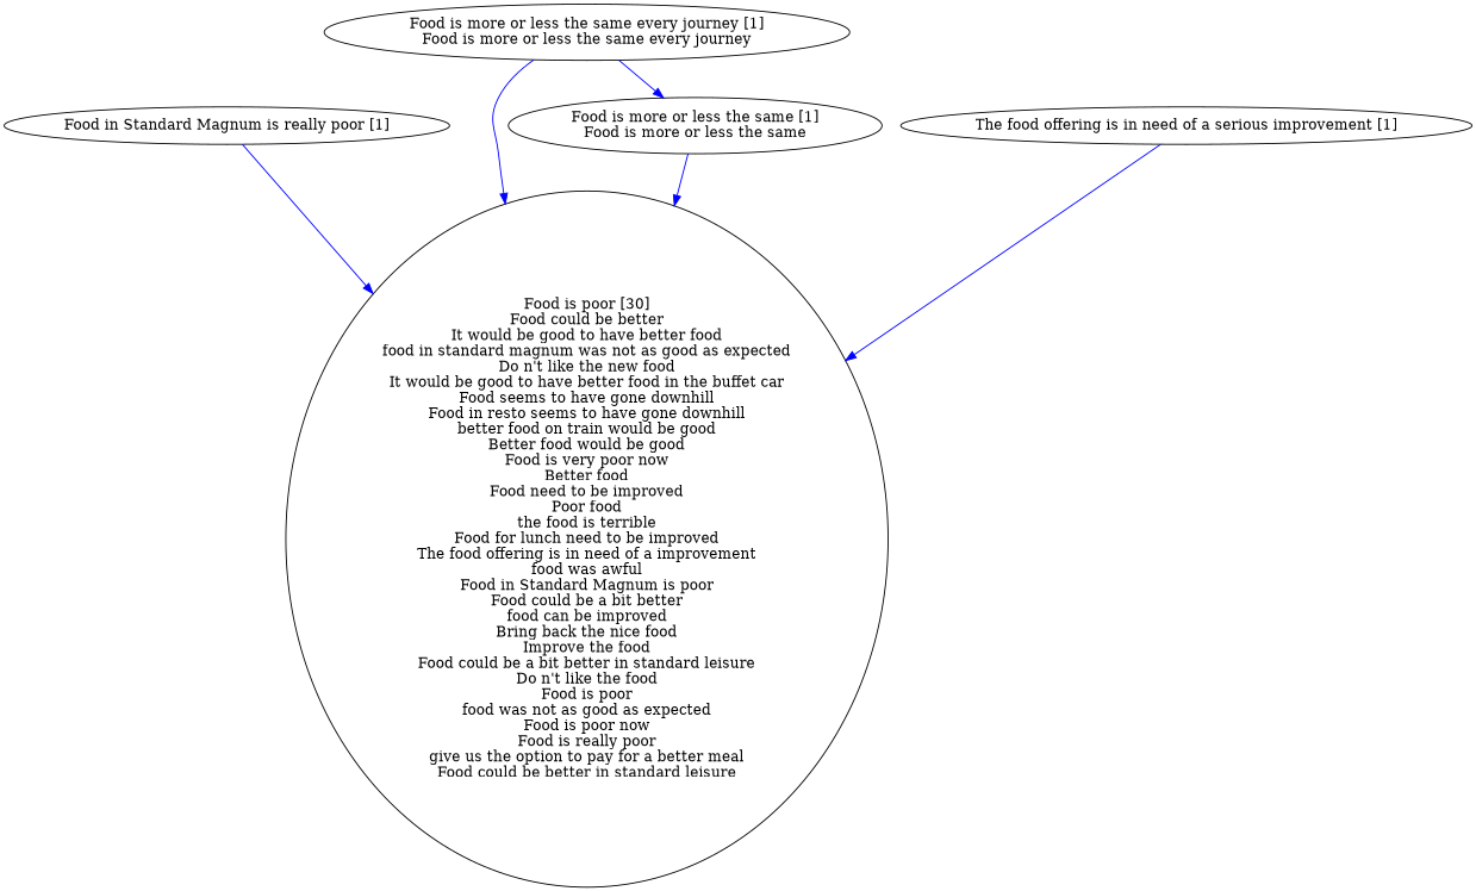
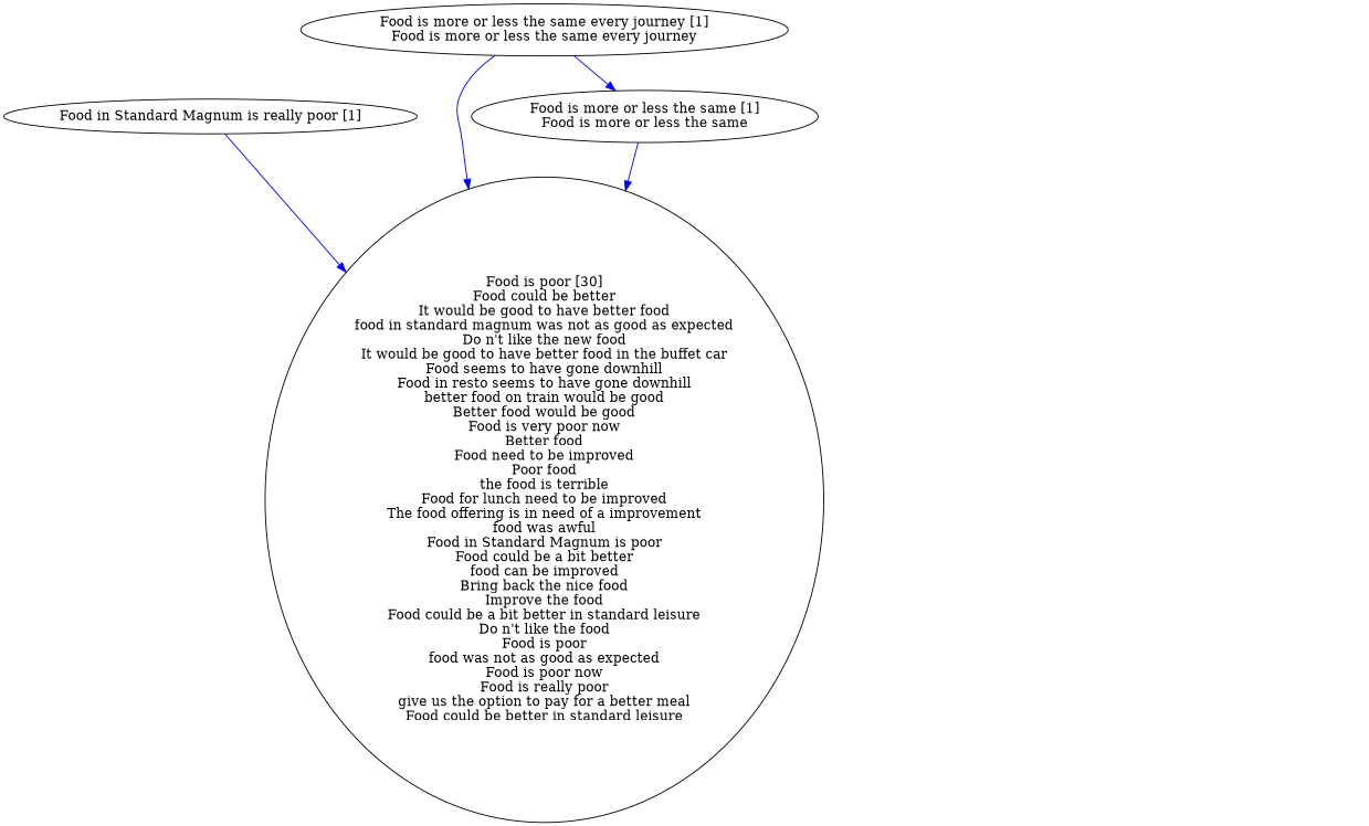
  digraph {
    edge [color=blue]
    "Food in Standard Magnum is really poor [1]"
    "Food is poor [30]\nFood could be better\nIt would be good to have better food\nfood in standard magnum was not as good as expected\nDo n't like the new food\nIt would be good to have better food in the buffet car\nFood seems to have gone downhill\nFood in resto seems to have gone downhill\nbetter food on train would be good\nBetter food would be good\nFood is very poor now\nBetter food\nFood need to be improved\nPoor food\nthe food is terrible\nFood for lunch need to be improved\nThe food offering is in need of a improvement\nfood was awful\nFood in Standard Magnum is poor\nFood could be a bit better\nfood can be improved\nBring back the nice food\nImprove the food\nFood could be a bit better in standard leisure\nDo n't like the food\nFood is poor\nfood was not as good as expected\nFood is poor now\nFood is really poor\ngive us the option to pay for a better meal\nFood could be better in standard leisure"
    "Food is more or less the same every journey [1]\nFood is more or less the same every journey"
    "Food is more or less the same [1]\nFood is more or less the same"
-   "The food offering is in need of a serious improvement [1]"
    "Food in Standard Magnum is really poor [1]" -> "Food is poor [30]\nFood could be better\nIt would be good to have better food\nfood in standard magnum was not as good as expected\nDo n't like the new food\nIt would be good to have better food in the buffet car\nFood seems to have gone downhill\nFood in resto seems to have gone downhill\nbetter food on train would be good\nBetter food would be good\nFood is very poor now\nBetter food\nFood need to be improved\nPoor food\nthe food is terrible\nFood for lunch need to be improved\nThe food offering is in need of a improvement\nfood was awful\nFood in Standard Magnum is poor\nFood could be a bit better\nfood can be improved\nBring back the nice food\nImprove the food\nFood could be a bit better in standard leisure\nDo n't like the food\nFood is poor\nfood was not as good as expected\nFood is poor now\nFood is really poor\ngive us the option to pay for a better meal\nFood could be better in standard leisure"
    "Food is more or less the same every journey [1]\nFood is more or less the same every journey" -> "Food is poor [30]\nFood could be better\nIt would be good to have better food\nfood in standard magnum was not as good as expected\nDo n't like the new food\nIt would be good to have better food in the buffet car\nFood seems to have gone downhill\nFood in resto seems to have gone downhill\nbetter food on train would be good\nBetter food would be good\nFood is very poor now\nBetter food\nFood need to be improved\nPoor food\nthe food is terrible\nFood for lunch need to be improved\nThe food offering is in need of a improvement\nfood was awful\nFood in Standard Magnum is poor\nFood could be a bit better\nfood can be improved\nBring back the nice food\nImprove the food\nFood could be a bit better in standard leisure\nDo n't like the food\nFood is poor\nfood was not as good as expected\nFood is poor now\nFood is really poor\ngive us the option to pay for a better meal\nFood could be better in standard leisure"
    "Food is more or less the same every journey [1]\nFood is more or less the same every journey" -> "Food is more or less the same [1]\nFood is more or less the same"
    "Food is more or less the same [1]\nFood is more or less the same" -> "Food is poor [30]\nFood could be better\nIt would be good to have better food\nfood in standard magnum was not as good as expected\nDo n't like the new food\nIt would be good to have better food in the buffet car\nFood seems to have gone downhill\nFood in resto seems to have gone downhill\nbetter food on train would be good\nBetter food would be good\nFood is very poor now\nBetter food\nFood need to be improved\nPoor food\nthe food is terrible\nFood for lunch need to be improved\nThe food offering is in need of a improvement\nfood was awful\nFood in Standard Magnum is poor\nFood could be a bit better\nfood can be improved\nBring back the nice food\nImprove the food\nFood could be a bit better in standard leisure\nDo n't like the food\nFood is poor\nfood was not as good as expected\nFood is poor now\nFood is really poor\ngive us the option to pay for a better meal\nFood could be better in standard leisure"
-   "The food offering is in need of a serious improvement [1]" -> "Food is poor [30]\nFood could be better\nIt would be good to have better food\nfood in standard magnum was not as good as expected\nDo n't like the new food\nIt would be good to have better food in the buffet car\nFood seems to have gone downhill\nFood in resto seems to have gone downhill\nbetter food on train would be good\nBetter food would be good\nFood is very poor now\nBetter food\nFood need to be improved\nPoor food\nthe food is terrible\nFood for lunch need to be improved\nThe food offering is in need of a improvement\nfood was awful\nFood in Standard Magnum is poor\nFood could be a bit better\nfood can be improved\nBring back the nice food\nImprove the food\nFood could be a bit better in standard leisure\nDo n't like the food\nFood is poor\nfood was not as good as expected\nFood is poor now\nFood is really poor\ngive us the option to pay for a better meal\nFood could be better in standard leisure"
  }
